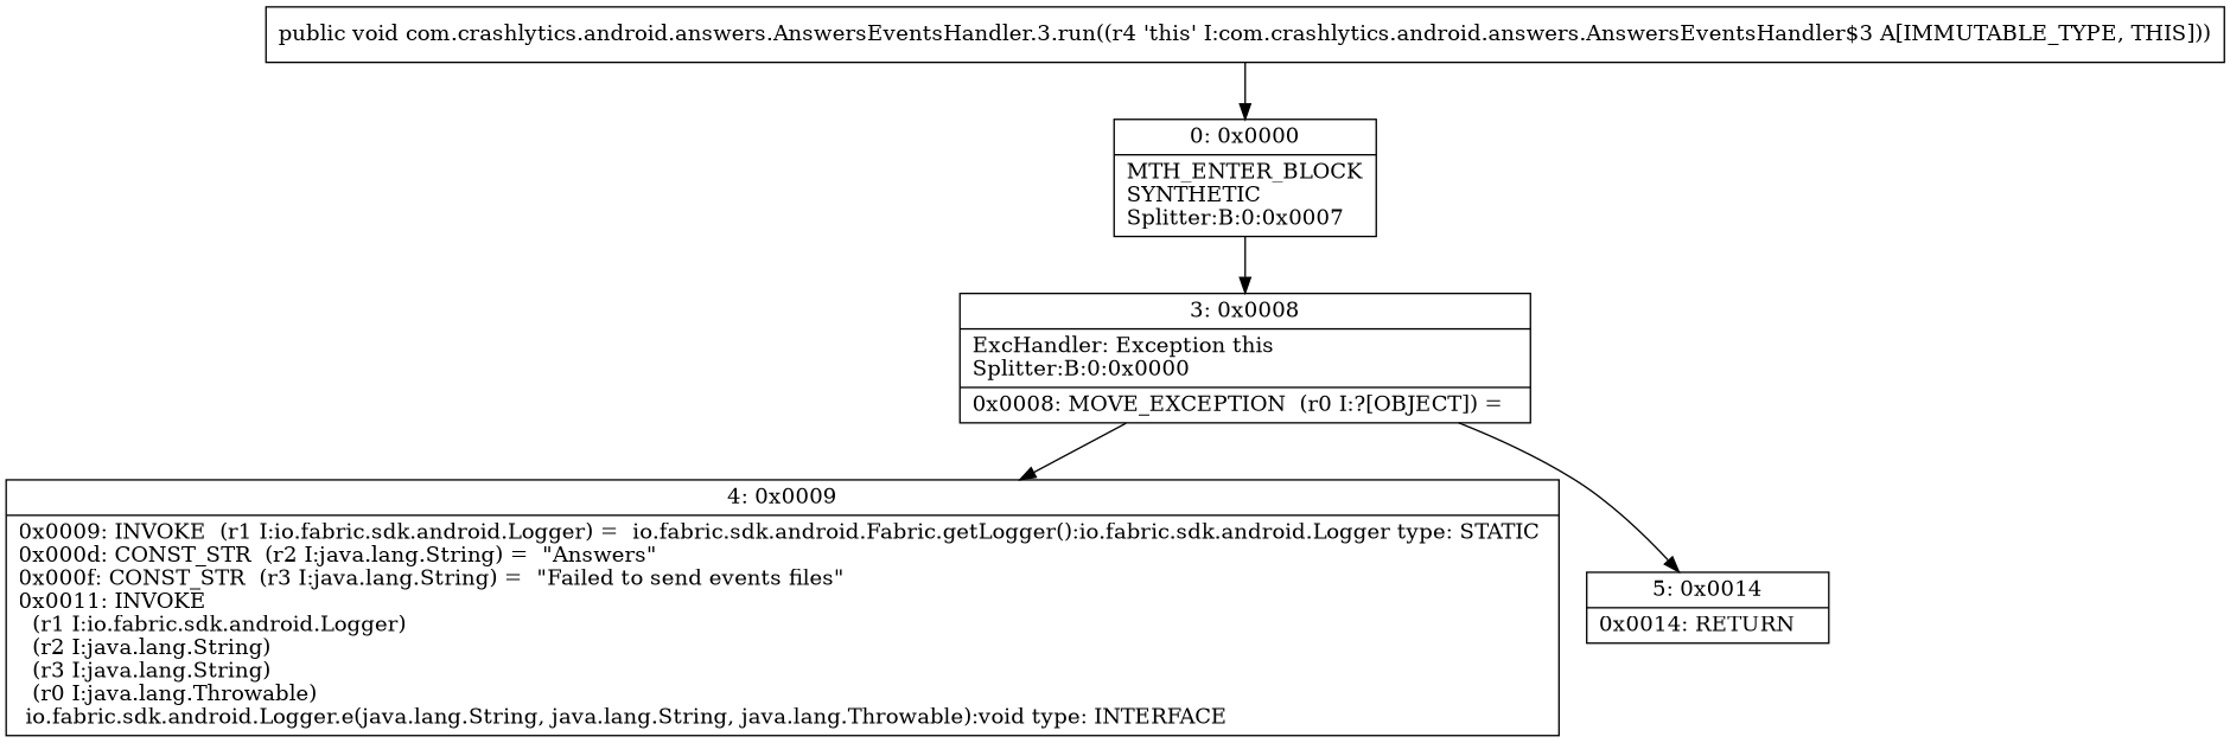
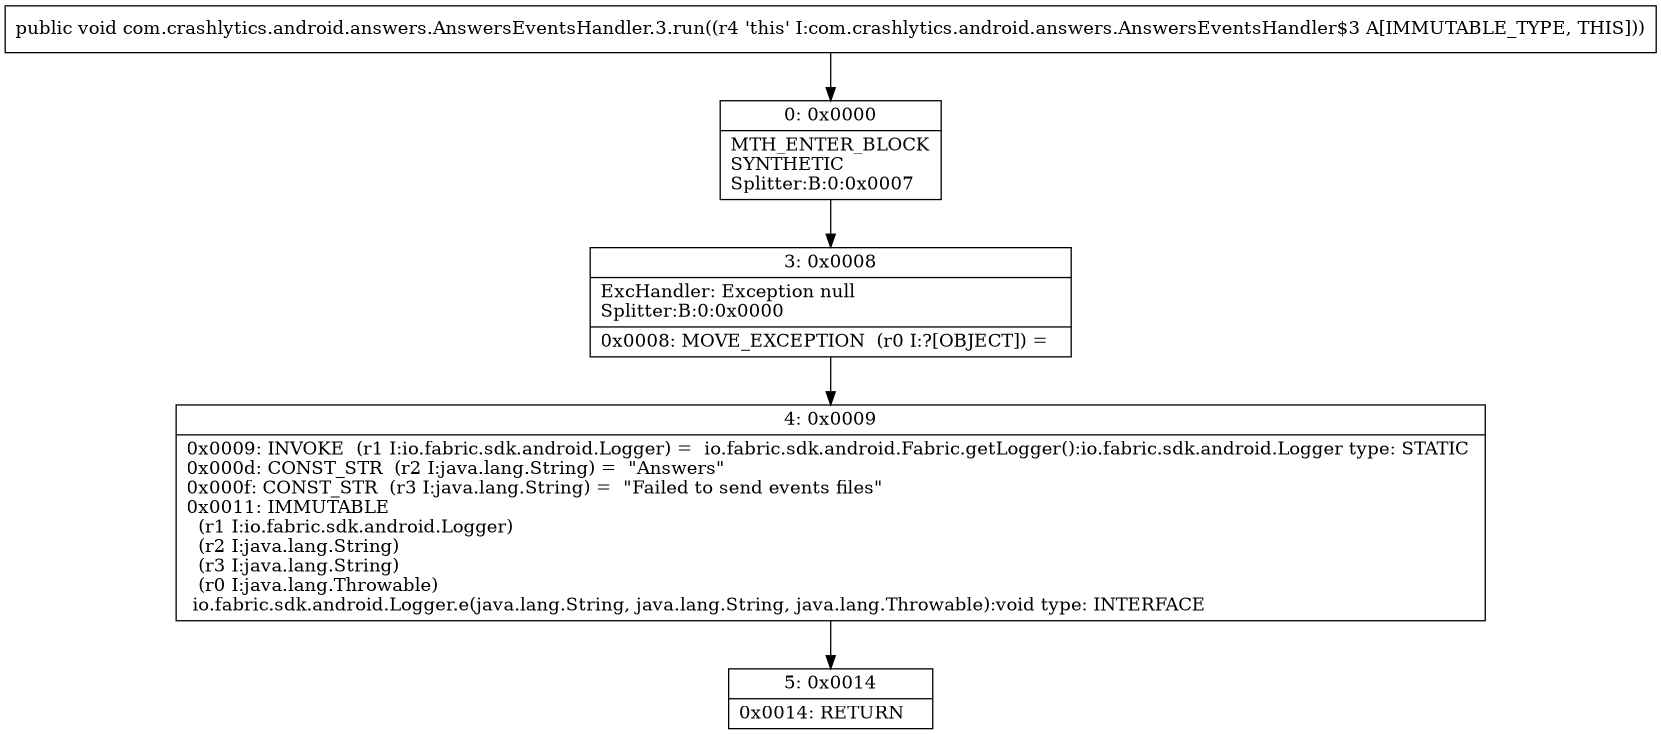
  digraph {
    node [shape=record]
    n1 [label="{0\:\ 0x0000|MTH_ENTER_BLOCK\lSYNTHETIC\lSplitter:B:0:0x0007\l}"]
-   n2 [label="{3\:\ 0x0008|ExcHandler: Exception this\lSplitter:B:0:0x0000\l|0x0008: MOVE_EXCEPTION  (r0 I:?[OBJECT]) =  \l}"]
-   n3 [label="{4\:\ 0x0009|0x0009: INVOKE  (r1 I:io.fabric.sdk.android.Logger) =  io.fabric.sdk.android.Fabric.getLogger():io.fabric.sdk.android.Logger type: STATIC \l0x000d: CONST_STR  (r2 I:java.lang.String) =  \"Answers\" \l0x000f: CONST_STR  (r3 I:java.lang.String) =  \"Failed to send events files\" \l0x0011: INVOKE  \l  (r1 I:io.fabric.sdk.android.Logger)\l  (r2 I:java.lang.String)\l  (r3 I:java.lang.String)\l  (r0 I:java.lang.Throwable)\l io.fabric.sdk.android.Logger.e(java.lang.String, java.lang.String, java.lang.Throwable):void type: INTERFACE \l}"]
+   n2 [label="{3\:\ 0x0008|ExcHandler: Exception null\lSplitter:B:0:0x0000\l|0x0008: MOVE_EXCEPTION  (r0 I:?[OBJECT]) =  \l}"]
+   n3 [label="{4\:\ 0x0009|0x0009: INVOKE  (r1 I:io.fabric.sdk.android.Logger) =  io.fabric.sdk.android.Fabric.getLogger():io.fabric.sdk.android.Logger type: STATIC \l0x000d: CONST_STR  (r2 I:java.lang.String) =  \"Answers\" \l0x000f: CONST_STR  (r3 I:java.lang.String) =  \"Failed to send events files\" \l0x0011: IMMUTABLE  \l  (r1 I:io.fabric.sdk.android.Logger)\l  (r2 I:java.lang.String)\l  (r3 I:java.lang.String)\l  (r0 I:java.lang.Throwable)\l io.fabric.sdk.android.Logger.e(java.lang.String, java.lang.String, java.lang.Throwable):void type: INTERFACE \l}"]
    n4 [label="{5\:\ 0x0014|0x0014: RETURN   \l}"]
    n5 [label="{public void com.crashlytics.android.answers.AnswersEventsHandler.3.run((r4 'this' I:com.crashlytics.android.answers.AnswersEventsHandler$3 A[IMMUTABLE_TYPE, THIS])) }"]
    n1 -> n2
    n2 -> n3
-   n2 -> n4
+   n3 -> n4
    n5 -> n1
  }
